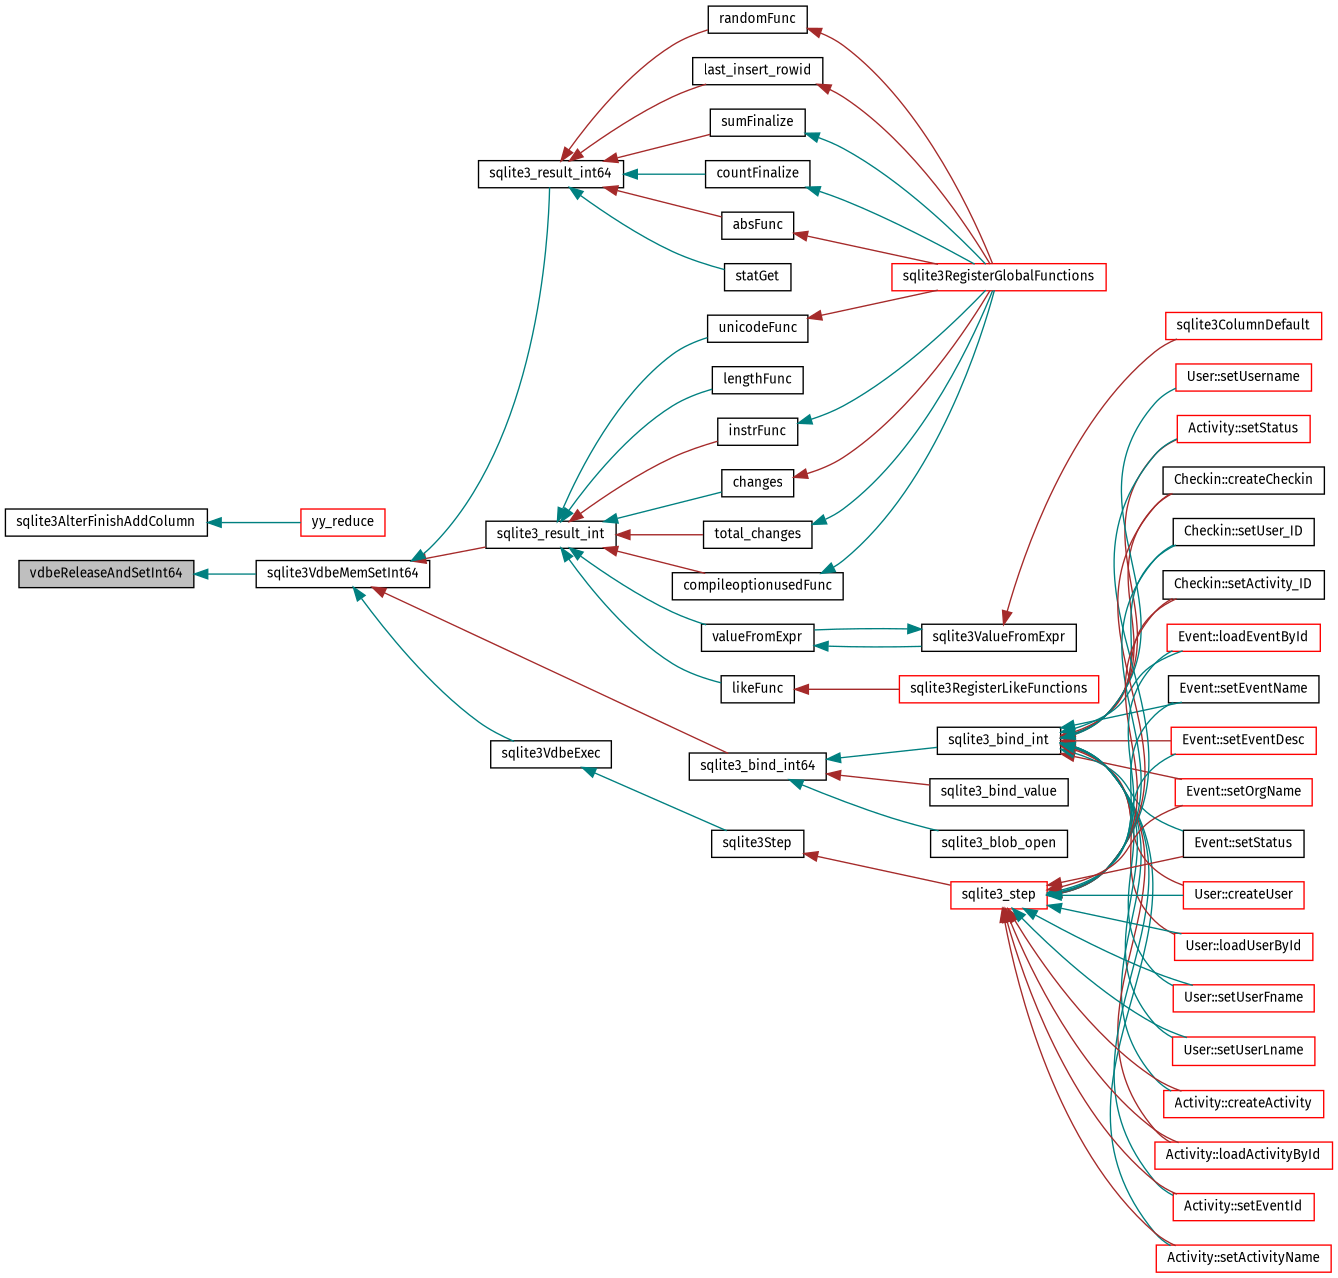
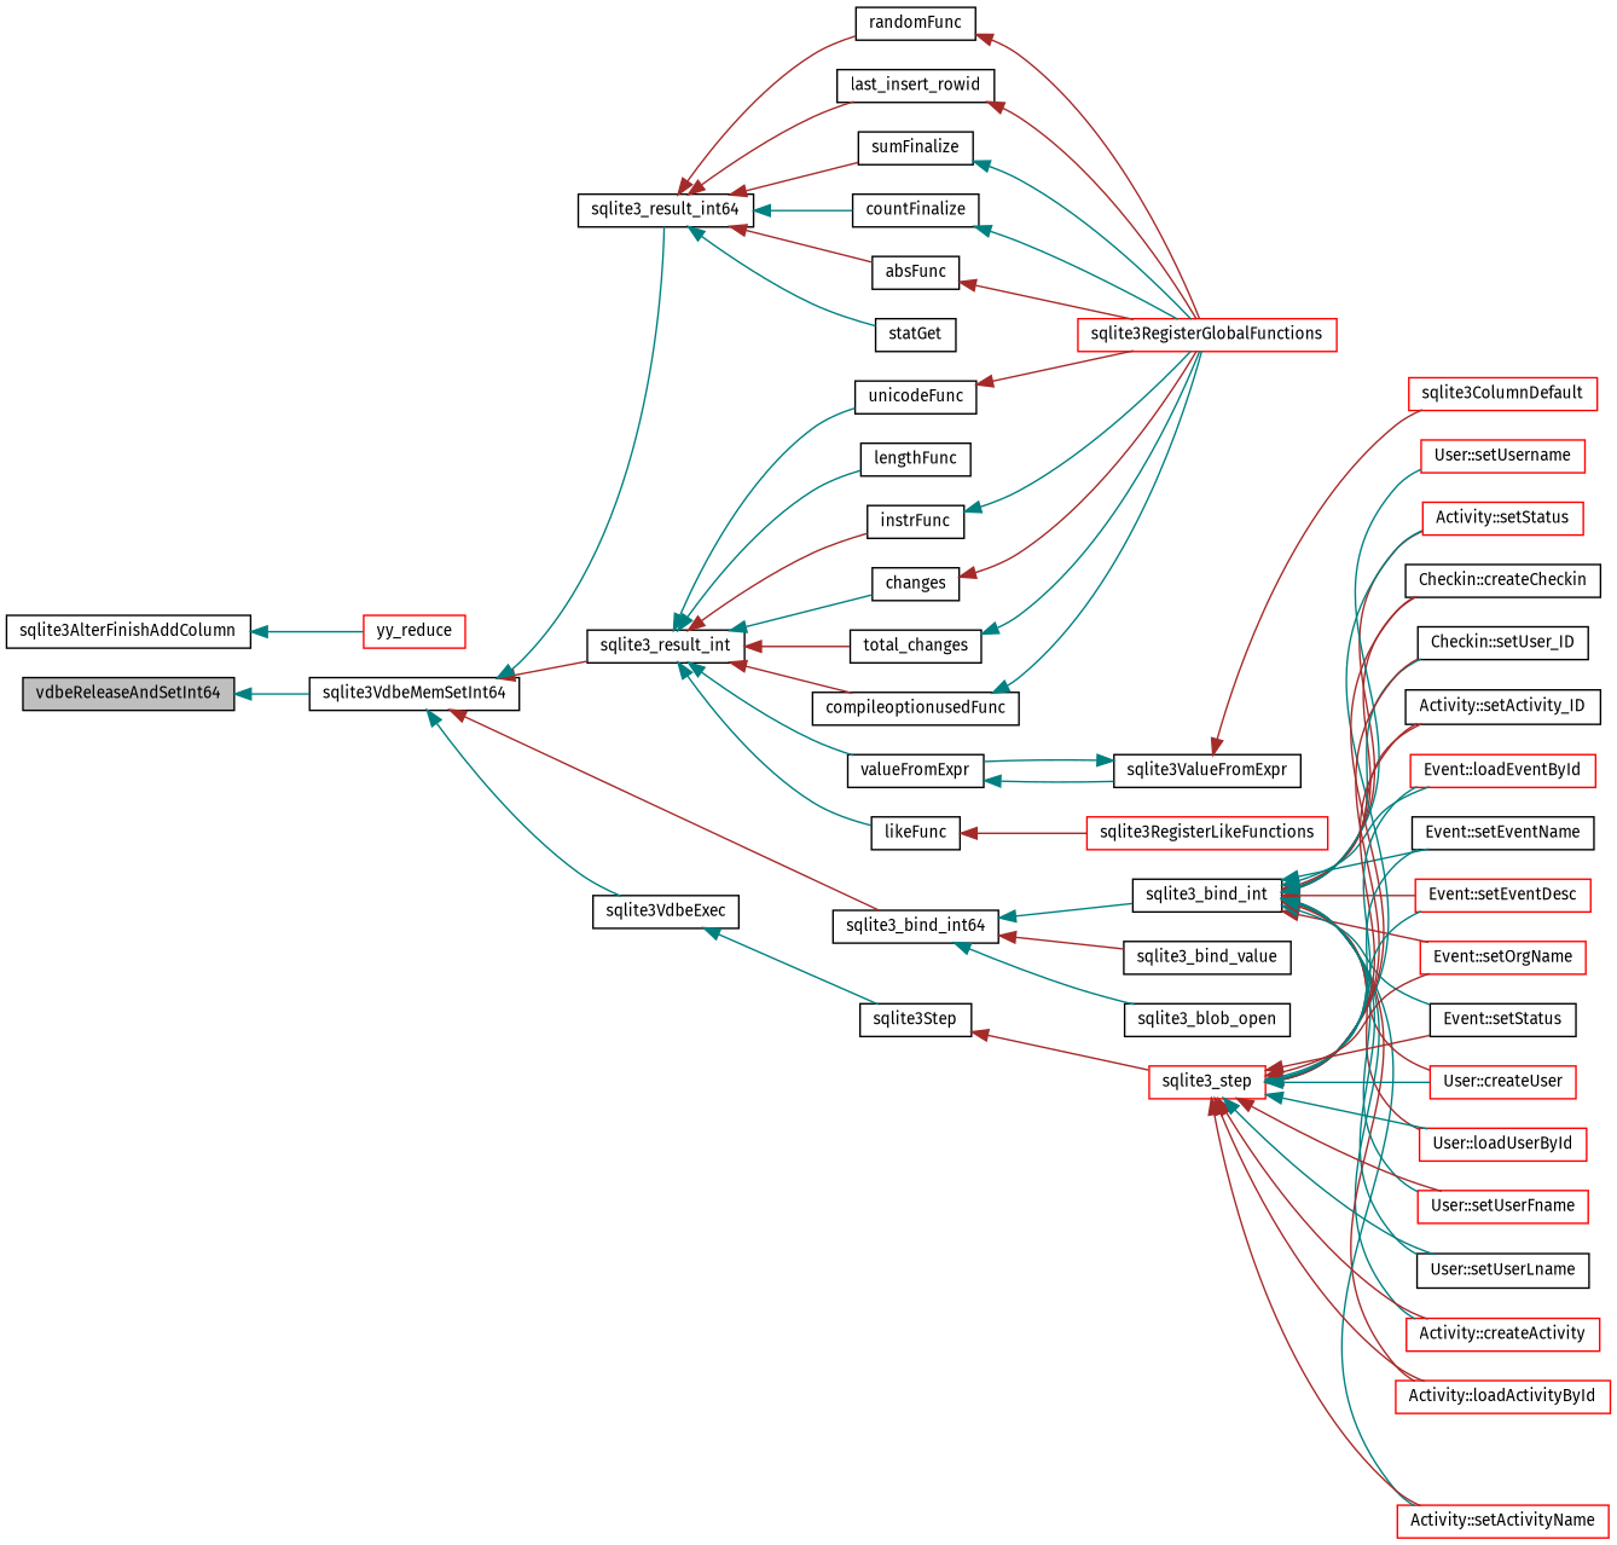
  digraph {
    fontname="Fira Sans"
    rankdir=LR
    node [color=black fillcolor=white fontname="Fira Sans" fontsize=10 shape=record style=filled]
    edge [color=teal dir=back fontname="Fira Sans" fontsize=10 labelfontname=FreeSans labelfontsize=10 style=solid]
    n1 [fillcolor=grey75 fontcolor=black height=0.2 label=vdbeReleaseAndSetInt64 width=0.4]
    n2 [height=0.2 label=sqlite3VdbeMemSetInt64 width=0.4]
    n3 [height=0.2 label=sqlite3_result_int width=0.4]
    n4 [height=0.2 label=sqlite3_result_int64 width=0.4]
    n5 [height=0.2 label=sqlite3_bind_int64 width=0.4]
    n6 [height=0.2 label=sqlite3VdbeExec width=0.4]
    n7 [height=0.2 label=valueFromExpr width=0.4]
    n8 [height=0.2 label=sqlite3ValueFromExpr width=0.4]
    n9 [height=0.2 label=lengthFunc width=0.4]
    n10 [height=0.2 label=instrFunc width=0.4]
    n11 [height=0.2 label=changes width=0.4]
    n12 [height=0.2 label=total_changes width=0.4]
    n13 [height=0.2 label=likeFunc width=0.4]
    n14 [height=0.2 label=compileoptionusedFunc width=0.4]
    n15 [height=0.2 label=unicodeFunc width=0.4]
    n16 [height=0.2 label=statGet width=0.4]
    n17 [height=0.2 label=absFunc width=0.4]
    n18 [height=0.2 label=randomFunc width=0.4]
    n19 [height=0.2 label=last_insert_rowid width=0.4]
    n20 [height=0.2 label=sumFinalize width=0.4]
    n21 [height=0.2 label=countFinalize width=0.4]
    n22 [height=0.2 label=sqlite3_bind_int width=0.4]
    n23 [height=0.2 label=sqlite3_bind_value width=0.4]
    n24 [height=0.2 label=sqlite3_blob_open width=0.4]
    n25 [height=0.2 label=sqlite3Step width=0.4]
    n26 [color=red height=0.2 label=sqlite3ColumnDefault width=0.4]
    n27 [height=0.2 label=sqlite3AlterFinishAddColumn width=0.4]
    n28 [color=red height=0.2 label=yy_reduce width=0.4]
    n29 [color=red height=0.2 label=sqlite3RegisterGlobalFunctions width=0.4]
    n30 [color=red height=0.2 label=sqlite3RegisterLikeFunctions width=0.4]
    n31 [color=red height=0.2 label="Activity::createActivity" width=0.4]
    n32 [color=red height=0.2 label="Activity::loadActivityById" width=0.4]
-   n33 [color=red height=0.2 label="Activity::setEventId" width=0.4]
    n34 [color=red height=0.2 label="Activity::setActivityName" width=0.4]
    n35 [color=red height=0.2 label="Activity::setStatus" width=0.4]
    n36 [height=0.2 label="Checkin::createCheckin" width=0.4]
    n37 [height=0.2 label="Checkin::setUser_ID" width=0.4]
-   n38 [height=0.2 label="Checkin::setActivity_ID" width=0.4]
+   n38 [height=0.2 label="Activity::setActivity_ID" width=0.4]
    n39 [color=red height=0.2 label="Event::loadEventById" width=0.4]
    n40 [height=0.2 label="Event::setEventName" width=0.4]
    n41 [color=red height=0.2 label="Event::setEventDesc" width=0.4]
    n42 [color=red height=0.2 label="Event::setOrgName" width=0.4]
    n43 [height=0.2 label="Event::setStatus" width=0.4]
    n44 [color=red height=0.2 label="User::createUser" width=0.4]
    n45 [color=red height=0.2 label="User::loadUserById" width=0.4]
    n46 [color=red height=0.2 label="User::setUsername" width=0.4]
    n47 [color=red height=0.2 label="User::setUserFname" width=0.4]
-   n48 [color=red height=0.2 label="User::setUserLname" width=0.4]
+   n48 [height=0.2 label="User::setUserLname" width=0.4]
    n49 [color=red height=0.2 label=sqlite3_step width=0.4]
    n1 -> n2
    n2 -> n3 [color=brown]
    n2 -> n4
    n2 -> n5 [color=brown]
    n2 -> n6
    n3 -> n7
    n3 -> n9
    n3 -> n10 [color=brown]
    n3 -> n11
    n3 -> n12 [color=brown]
    n3 -> n13
    n3 -> n14 [color=brown]
    n3 -> n15
    n4 -> n16
    n4 -> n17 [color=brown]
    n4 -> n18 [color=brown]
    n4 -> n19 [color=brown]
    n4 -> n20 [color=brown]
    n4 -> n21
    n5 -> n22
    n5 -> n23 [color=brown]
    n5 -> n24
    n6 -> n25
    n7 -> n8
    n8 -> n7
    n8 -> n26 [color=brown]
    n10 -> n29
    n11 -> n29 [color=brown]
    n12 -> n29
    n13 -> n30 [color=brown]
    n14 -> n29
    n15 -> n29 [color=brown]
    n17 -> n29 [color=brown]
    n18 -> n29 [color=brown]
    n19 -> n29 [color=brown]
    n20 -> n29
    n21 -> n29
    n22 -> n31
    n22 -> n32 [color=brown]
-   n22 -> n33
    n22 -> n34
    n22 -> n35 [color=brown]
    n22 -> n36 [color=brown]
    n22 -> n37
    n22 -> n38 [color=brown]
    n22 -> n39
    n22 -> n40
    n22 -> n41 [color=brown]
    n22 -> n42 [color=brown]
    n22 -> n43
    n22 -> n44 [color=brown]
    n22 -> n45 [color=brown]
    n22 -> n46
    n22 -> n47
    n22 -> n48
    n25 -> n49 [color=brown]
    n27 -> n28
    n49 -> n31 [color=brown]
    n49 -> n32 [color=brown]
-   n49 -> n33 [color=brown]
    n49 -> n34 [color=brown]
    n49 -> n35
    n49 -> n36 [color=brown]
-   n49 -> n37
+   n49 -> n37 [color=brown]
    n49 -> n38 [color=brown]
    n49 -> n39
    n49 -> n40
    n49 -> n41
    n49 -> n42 [color=brown]
    n49 -> n43 [color=brown]
    n49 -> n44
    n49 -> n45
-   n49 -> n47
+   n49 -> n47 [color=brown]
    n49 -> n48
  }
